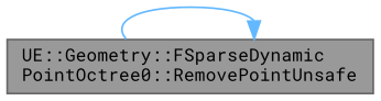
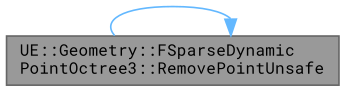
  digraph {
    rankdir=LR
    fontname="Roboto Mono"
-   n1 [color=gray40 fillcolor=grey60 fontcolor=black fontname="Roboto Mono" fontsize=10 height=0.2 label="UE::Geometry::FSparseDynamic\lPointOctree0::RemovePointUnsafe" shape=box style=filled width=0.4]
+   n1 [color=gray40 fillcolor=grey60 fontcolor=black fontname="Roboto Mono" fontsize=10 height=0.2 label="UE::Geometry::FSparseDynamic\lPointOctree3::RemovePointUnsafe" shape=box style=filled width=0.4]
    n1 -> n1 [color=steelblue1 fontname="Roboto Mono" fontsize=10 labelfontname=Helvetica labelfontsize=10 style=solid]
  }
